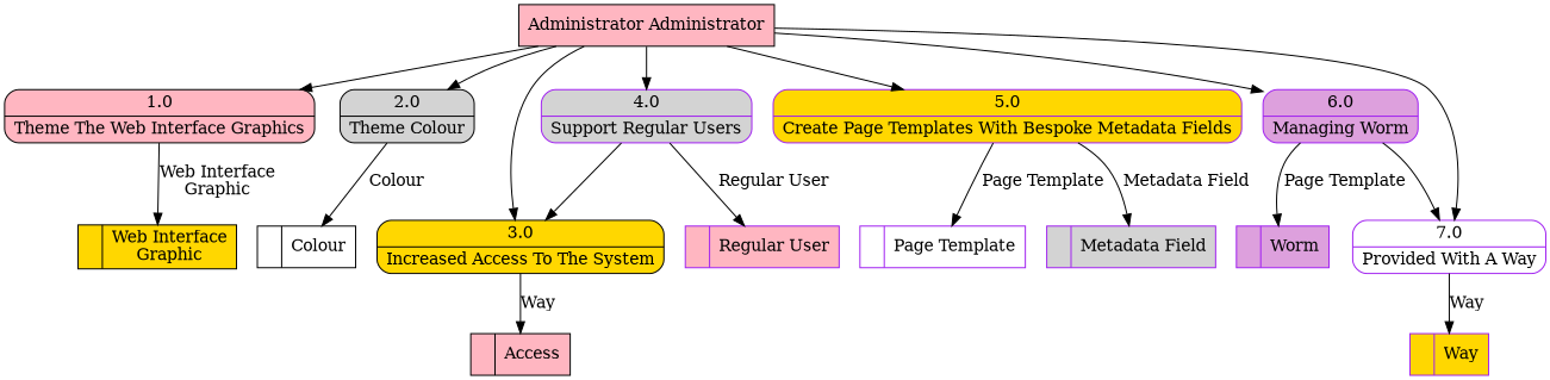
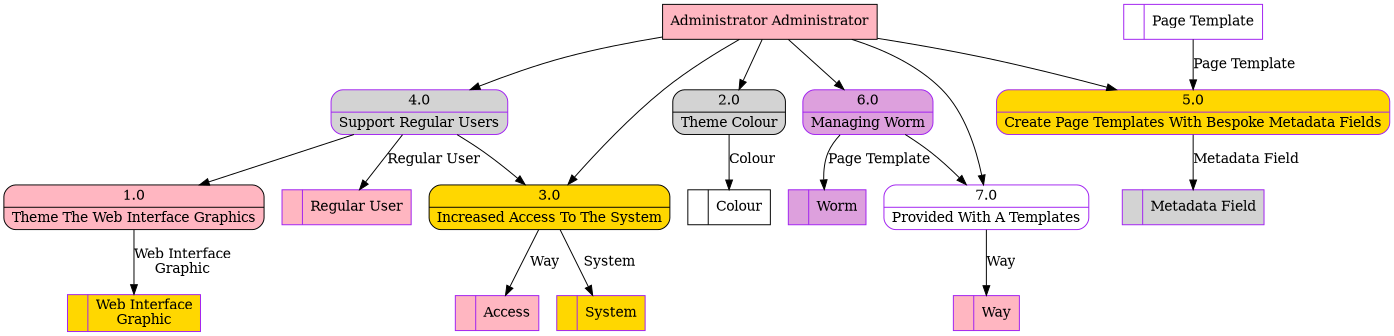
  digraph {
    node [color=purple fillcolor=lightpink shape=record style=filled]
    n1 [color=black fillcolor=white label="<f0>  |<f1> Colour "]
    n2 [label="<f0>  |<f1> Regular User "]
-   n3 [color=black label="<f0>  |<f1> Access "]
+   n3 [label="<f0>  |<f1> Access "]
+   n4 [fillcolor=gold label="<f0>  |<f1> System "]
    n5 [fillcolor=plum label="<f0>  |<f1> Worm "]
-   n6 [fillcolor=gold label="<f0>  |<f1> Way "]
-   n7 [color=black fillcolor=gold label="<f0>  |<f1> Web Interface\nGraphic "]
+   n6 [label="<f0>  |<f1> Way "]
+   n7 [fillcolor=gold label="<f0>  |<f1> Web Interface\nGraphic "]
    n8 [fillcolor=white label="<f0>  |<f1> Page Template "]
    n9 [fillcolor=lightgrey label="<f0>  |<f1> Metadata Field "]
    n10 [color=black label="Administrator Administrator" shape=box]
    n11 [color=black label="{<f0> 1.0|<f1> Theme The Web Interface Graphics }" shape=Mrecord]
    n12 [color=black fillcolor=lightgrey label="{<f0> 2.0|<f1> Theme Colour }" shape=Mrecord]
    n13 [color=black fillcolor=gold label="{<f0> 3.0|<f1> Increased Access To The System }" shape=Mrecord]
    n14 [fillcolor=lightgrey label="{<f0> 4.0|<f1> Support Regular Users }" shape=Mrecord]
    n15 [fillcolor=gold label="{<f0> 5.0|<f1> Create Page Templates With Bespoke Metadata Fields }" shape=Mrecord]
    n16 [fillcolor=plum label="{<f0> 6.0|<f1> Managing Worm }" shape=Mrecord]
-   n17 [fillcolor=white label="{<f0> 7.0|<f1> Provided With A Way }" shape=Mrecord]
-   n10 -> n11
+   n17 [fillcolor=white label="{<f0> 7.0|<f1> Provided With A Templates }" shape=Mrecord]
+   n14 -> n11
    n10 -> n12
    n10 -> n13
    n10 -> n14
    n10 -> n15
    n10 -> n16
    n10 -> n17
    n11 -> n7 [label="Web Interface\nGraphic"]
    n12 -> n1 [label=Colour]
    n13 -> n3 [label=Way]
+   n13 -> n4 [label=System]
    n14 -> n2 [label="Regular User"]
    n14 -> n13
-   n15 -> n8 [label="Page Template"]
+   n8 -> n15 [label="Page Template"]
    n15 -> n9 [label="Metadata Field"]
    n16 -> n5 [label="Page Template"]
    n16 -> n17
    n17 -> n6 [label=Way]
  }
